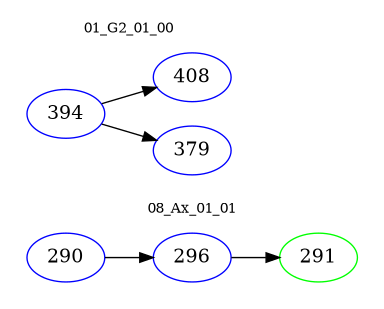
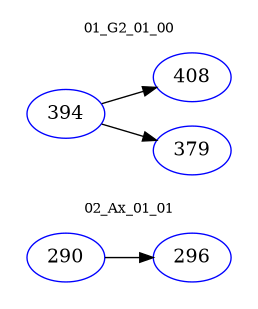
  digraph {
    rankdir=LR
    node [color=blue]
    edge [color=black]
    n1 [label=296]
    n2 [label=290]
-   n3 [color=green label=291]
    n4 [label=394]
    n5 [label=379]
    n6 [label=408]
    subgraph cluster_1 {
      color=white
      fontsize=10
-     label="08_Ax_01_01"
+     label="02_Ax_01_01"
      n1
      n2
-     n3
    }
    subgraph cluster_2 {
      color=white
      fontsize=10
      label="01_G2_01_00"
      n4
      n5
      n6
    }
-   n1 -> n3
    n2 -> n1
    n4 -> n5
    n4 -> n6
  }
